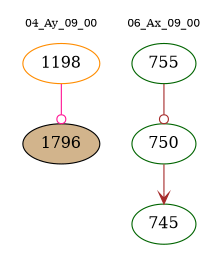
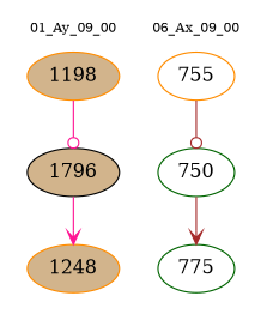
  digraph {
    node [color=darkgreen fillcolor=tan style=filled]
    edge [arrowhead=odot color=deeppink]
-   n1 [color=darkorange fillcolor=white label=1198]
+   n1 [color=darkorange label=1198]
    n2 [color=black label=1796]
-   n4 [fillcolor=white label=755]
+   n3 [color=darkorange label=1248]
+   n4 [color=darkorange fillcolor=white label=755]
    n5 [fillcolor=white label=750]
-   n6 [fillcolor=white label=745]
+   n6 [fillcolor=white label=775]
    subgraph cluster_1 {
      color=white
      fontsize=10
-     label="04_Ay_09_00"
+     label="01_Ay_09_00"
      n1
      n2
+     n3
    }
    subgraph cluster_2 {
      color=white
      fontsize=10
      label="06_Ax_09_00"
      n4
      n5
      n6
    }
    n1 -> n2
+   n2 -> n3 [arrowhead=vee]
    n4 -> n5 [color=brown]
    n5 -> n6 [arrowhead=vee color=brown]
  }
